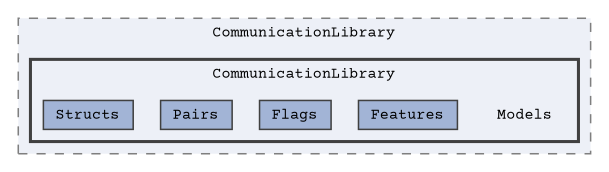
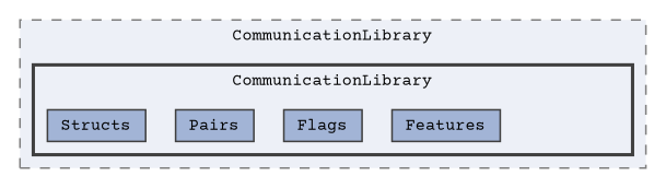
  digraph {
    compound=true
    fontname="Courier Prime"
    node [fontname="Courier Prime" fontsize=10 shape=box color=grey25 fillcolor="#a2b4d6" style=filled]
-   n1 [height=0.2 label=Models shape=plaintext width=0.4 color="" fillcolor="" style=""]
    n2 [height=0.2 label=Features width=0.4]
    n3 [height=0.2 label=Flags width=0.4]
    n4 [height=0.2 label=Pairs width=0.4]
    n5 [height=0.2 label=Structs width=0.4]
    subgraph cluster_1 {
      bgcolor="#edf0f7"
      fontsize=10
      label=CommunicationLibrary
      pencolor=grey50
      style="filled,dashed"
      subgraph cluster_2 {
        bgcolor="#edf0f7"
        fontsize=10
        pencolor=grey25
        style="filled,bold"
-       n1
        n2
        n3
        n4
        n5
      }
    }
  }
